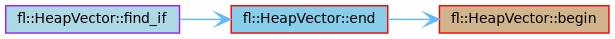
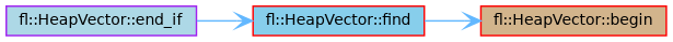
  digraph {
    rankdir=LR
    node [color=red fontname=Helvetica fontsize=10 shape=box style=filled]
    edge [arrowhead=vee color=steelblue1 fontname=Helvetica fontsize=10 labelfontname=Helvetica labelfontsize=10 style=solid]
-   n1 [color=purple fillcolor=lightblue fontcolor=black height=0.2 label="fl::HeapVector::find_if" width=0.4]
-   n2 [fillcolor=skyblue height=0.2 label="fl::HeapVector::end" width=0.4]
+   n1 [color=purple fillcolor=lightblue fontcolor=black height=0.2 label="fl::HeapVector::end_if" width=0.4]
+   n2 [fillcolor=skyblue height=0.2 label="fl::HeapVector::find" width=0.4]
    n3 [fillcolor=tan height=0.2 label="fl::HeapVector::begin" width=0.4]
    n1 -> n2
    n2 -> n3
  }
